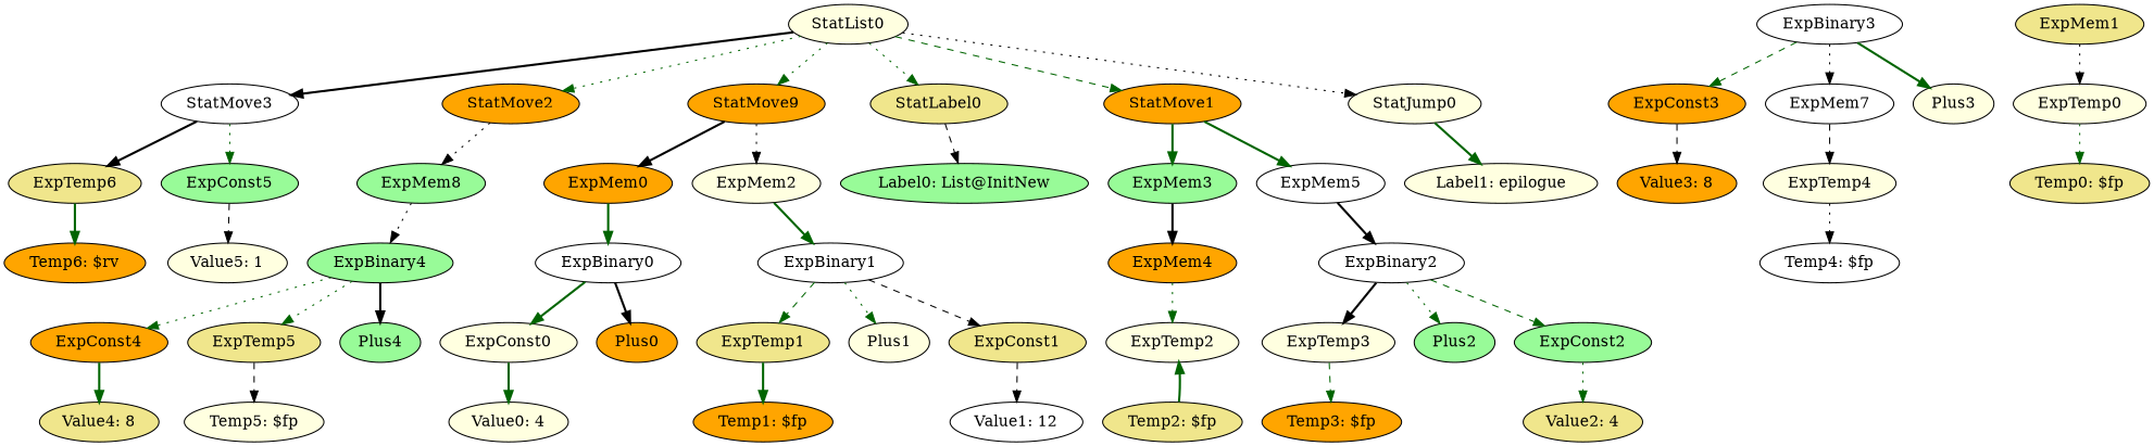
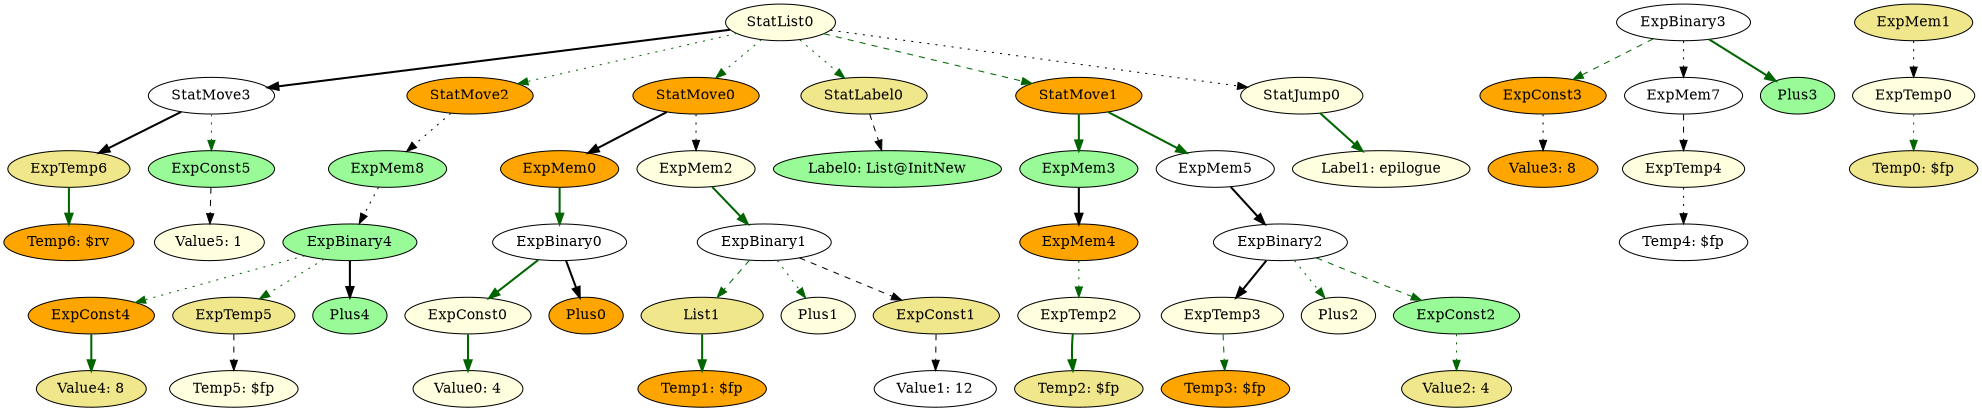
  digraph {
    ordering=out
    node [fillcolor=lightyellow style=filled]
    edge [color=darkgreen style=bold]
    StatMove3 [fillcolor=white]
    ExpTemp6 [fillcolor=khaki]
    ExpConst5 [fillcolor=palegreen]
    "Temp6: $rv" [fillcolor=orange]
    "Value5: 1"
    ExpConst4 [fillcolor=orange]
    "Value4: 8" [fillcolor=khaki]
    ExpBinary4 [fillcolor=palegreen]
    ExpTemp5 [fillcolor=khaki]
    Plus4 [fillcolor=palegreen]
    "Temp5: $fp"
    StatMove2 [fillcolor=orange]
    ExpMem8 [fillcolor=palegreen]
    ExpBinary3 [fillcolor=white]
    ExpConst3 [fillcolor=orange]
    ExpMem7 [fillcolor=white]
-   Plus3
+   Plus3 [fillcolor=palegreen]
    "Value3: 8" [fillcolor=orange]
    ExpTemp4
    "Temp4: $fp" [fillcolor=white]
    ExpBinary1 [fillcolor=white]
-   ExpTemp1 [fillcolor=khaki]
+   ExpTemp1 [fillcolor=khaki label=List1]
    Plus1
    ExpConst1 [fillcolor=khaki]
    "Temp1: $fp" [fillcolor=orange]
    "Value1: 12" [fillcolor=white]
    ExpMem0 [fillcolor=orange]
    ExpBinary0 [fillcolor=white]
    ExpConst0
    Plus0 [fillcolor=orange]
    "Value0: 4"
    ExpMem1 [fillcolor=khaki]
    ExpTemp0
    ExpMem3 [fillcolor=palegreen]
    ExpMem4 [fillcolor=orange]
    ExpTemp2
    "Temp2: $fp" [fillcolor=khaki]
-   StatMove0 [fillcolor=orange label=StatMove9]
+   StatMove0 [fillcolor=orange]
    ExpMem2
    "Temp0: $fp" [fillcolor=khaki]
    StatLabel0 [fillcolor=khaki]
    "Label0: List@InitNew" [fillcolor=palegreen]
    StatList0
    StatMove1 [fillcolor=orange]
    StatJump0
    ExpMem5 [fillcolor=white]
    "Label1: epilogue"
    ExpBinary2 [fillcolor=white]
    "Temp3: $fp" [fillcolor=orange]
    ExpTemp3
-   Plus2 [fillcolor=palegreen]
+   Plus2
    ExpConst2 [fillcolor=palegreen]
    "Value2: 4" [fillcolor=khaki]
    StatMove3 -> ExpTemp6 [color=black]
    StatMove3 -> ExpConst5 [style=dotted]
    ExpTemp6 -> "Temp6: $rv"
    ExpConst5 -> "Value5: 1" [color=black style=dashed]
    ExpConst4 -> "Value4: 8"
    ExpBinary4 -> ExpConst4 [style=dotted]
    ExpBinary4 -> ExpTemp5 [style=dotted]
    ExpBinary4 -> Plus4 [color=black]
    ExpTemp5 -> "Temp5: $fp" [color=black style=dashed]
    StatMove2 -> ExpMem8 [color=black style=dotted]
    ExpMem8 -> ExpBinary4 [color=black style=dotted]
    ExpBinary3 -> ExpConst3 [style=dashed]
    ExpBinary3 -> ExpMem7 [color=black style=dotted]
    ExpBinary3 -> Plus3
-   ExpConst3 -> "Value3: 8" [color=black style=dashed]
+   ExpConst3 -> "Value3: 8" [color=black style=dotted]
    ExpMem7 -> ExpTemp4 [color=black style=dashed]
    ExpTemp4 -> "Temp4: $fp" [color=black style=dotted]
    ExpBinary1 -> ExpTemp1 [style=dashed]
    ExpBinary1 -> Plus1 [style=dotted]
    ExpBinary1 -> ExpConst1 [color=black style=dashed]
    ExpTemp1 -> "Temp1: $fp"
    ExpConst1 -> "Value1: 12" [color=black style=dashed]
    ExpMem0 -> ExpBinary0
    ExpBinary0 -> ExpConst0
    ExpBinary0 -> Plus0 [color=black]
    ExpConst0 -> "Value0: 4"
    ExpMem1 -> ExpTemp0 [color=black style=dotted]
    ExpTemp0 -> "Temp0: $fp" [style=dotted]
    ExpMem3 -> ExpMem4 [color=black]
    ExpMem4 -> ExpTemp2 [style=dotted]
-   "Temp2: $fp" -> ExpTemp2
+   ExpTemp2 -> "Temp2: $fp"
    StatMove0 -> ExpMem0 [color=black]
    StatMove0 -> ExpMem2 [color=black style=dotted]
    ExpMem2 -> ExpBinary1
    StatLabel0 -> "Label0: List@InitNew" [color=black style=dashed]
    StatList0 -> StatMove3 [color=black]
    StatList0 -> StatMove2 [style=dotted]
    StatList0 -> StatMove0 [style=dotted]
    StatList0 -> StatLabel0 [style=dotted]
    StatList0 -> StatMove1 [style=dashed]
    StatList0 -> StatJump0 [color=black style=dotted]
    StatMove1 -> ExpMem3
    StatMove1 -> ExpMem5
    StatJump0 -> "Label1: epilogue"
    ExpMem5 -> ExpBinary2 [color=black]
    ExpBinary2 -> ExpTemp3 [color=black]
    ExpBinary2 -> Plus2 [style=dotted]
    ExpBinary2 -> ExpConst2 [style=dashed]
    ExpTemp3 -> "Temp3: $fp" [style=dashed]
    ExpConst2 -> "Value2: 4" [style=dotted]
  }
